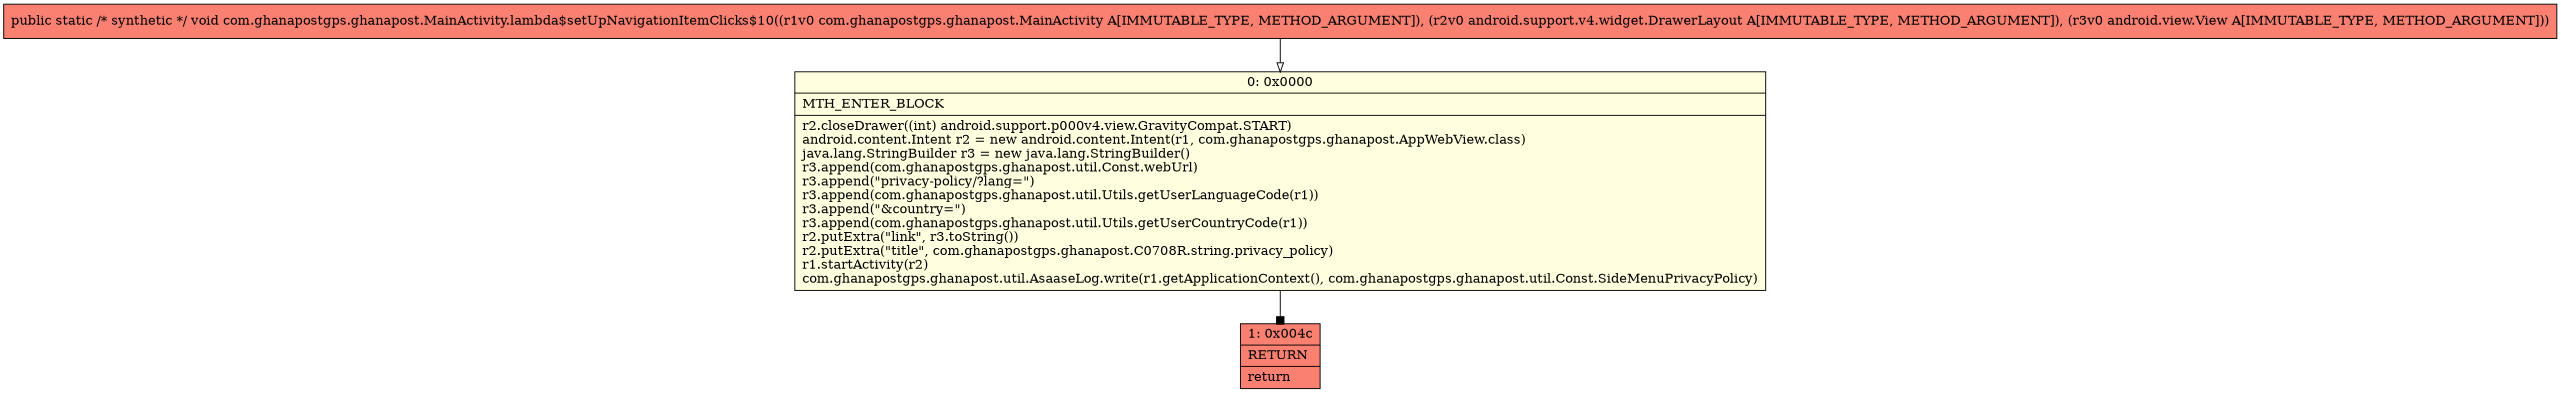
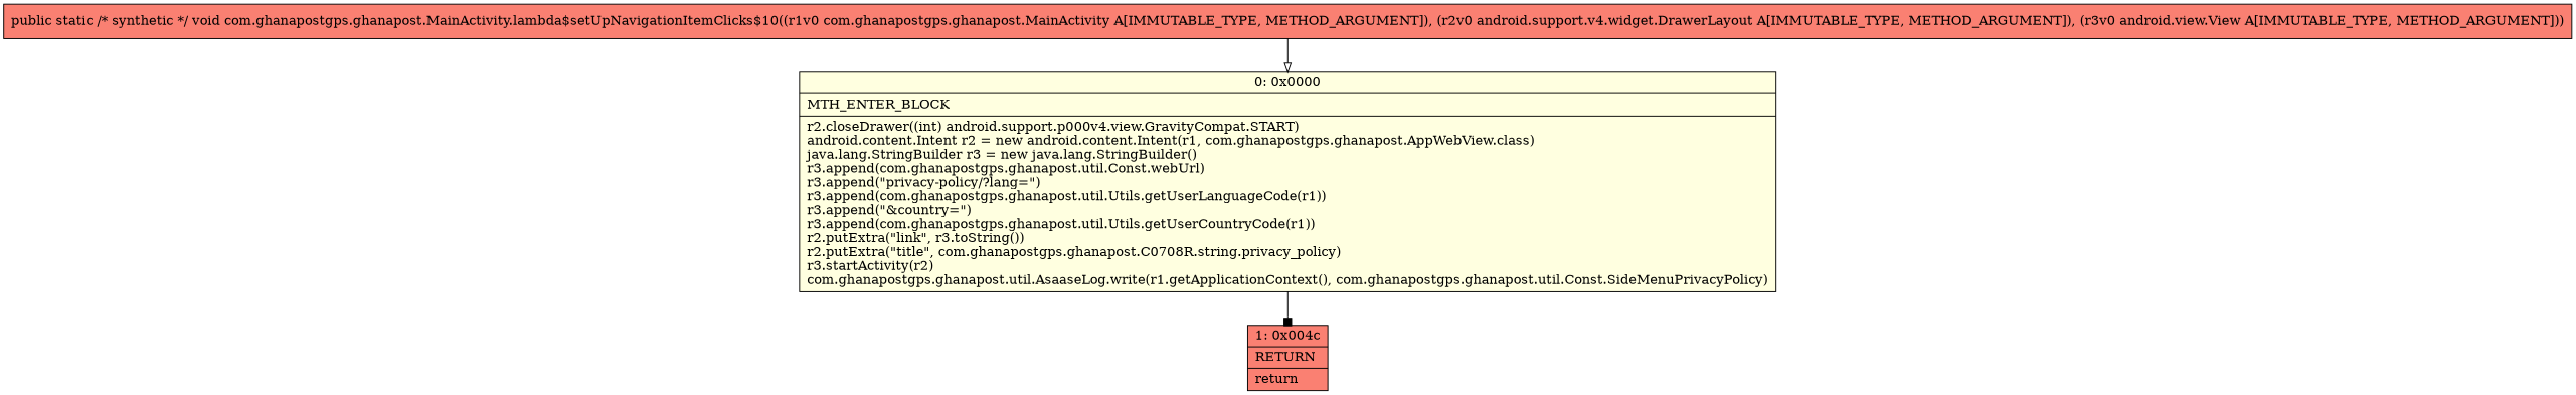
  digraph {
    node [shape=record style=filled fillcolor=salmon]
-   n1 [label="{0\:\ 0x0000|MTH_ENTER_BLOCK\l|r2.closeDrawer((int) android.support.p000v4.view.GravityCompat.START)\landroid.content.Intent r2 = new android.content.Intent(r1, com.ghanapostgps.ghanapost.AppWebView.class)\ljava.lang.StringBuilder r3 = new java.lang.StringBuilder()\lr3.append(com.ghanapostgps.ghanapost.util.Const.webUrl)\lr3.append(\"privacy\-policy\/?lang=\")\lr3.append(com.ghanapostgps.ghanapost.util.Utils.getUserLanguageCode(r1))\lr3.append(\"&country=\")\lr3.append(com.ghanapostgps.ghanapost.util.Utils.getUserCountryCode(r1))\lr2.putExtra(\"link\", r3.toString())\lr2.putExtra(\"title\", com.ghanapostgps.ghanapost.C0708R.string.privacy_policy)\lr1.startActivity(r2)\lcom.ghanapostgps.ghanapost.util.AsaaseLog.write(r1.getApplicationContext(), com.ghanapostgps.ghanapost.util.Const.SideMenuPrivacyPolicy)\l}" fillcolor=lightyellow]
+   n1 [label="{0\:\ 0x0000|MTH_ENTER_BLOCK\l|r2.closeDrawer((int) android.support.p000v4.view.GravityCompat.START)\landroid.content.Intent r2 = new android.content.Intent(r1, com.ghanapostgps.ghanapost.AppWebView.class)\ljava.lang.StringBuilder r3 = new java.lang.StringBuilder()\lr3.append(com.ghanapostgps.ghanapost.util.Const.webUrl)\lr3.append(\"privacy\-policy\/?lang=\")\lr3.append(com.ghanapostgps.ghanapost.util.Utils.getUserLanguageCode(r1))\lr3.append(\"&country=\")\lr3.append(com.ghanapostgps.ghanapost.util.Utils.getUserCountryCode(r1))\lr2.putExtra(\"link\", r3.toString())\lr2.putExtra(\"title\", com.ghanapostgps.ghanapost.C0708R.string.privacy_policy)\lr3.startActivity(r2)\lcom.ghanapostgps.ghanapost.util.AsaaseLog.write(r1.getApplicationContext(), com.ghanapostgps.ghanapost.util.Const.SideMenuPrivacyPolicy)\l}" fillcolor=lightyellow]
    n2 [label="{1\:\ 0x004c|RETURN\l|return\l}"]
    n3 [label="{public static \/* synthetic *\/ void com.ghanapostgps.ghanapost.MainActivity.lambda$setUpNavigationItemClicks$10((r1v0 com.ghanapostgps.ghanapost.MainActivity A[IMMUTABLE_TYPE, METHOD_ARGUMENT]), (r2v0 android.support.v4.widget.DrawerLayout A[IMMUTABLE_TYPE, METHOD_ARGUMENT]), (r3v0 android.view.View A[IMMUTABLE_TYPE, METHOD_ARGUMENT])) }"]
    n1 -> n2 [arrowhead=box]
    n3 -> n1 [arrowhead=onormal]
  }
